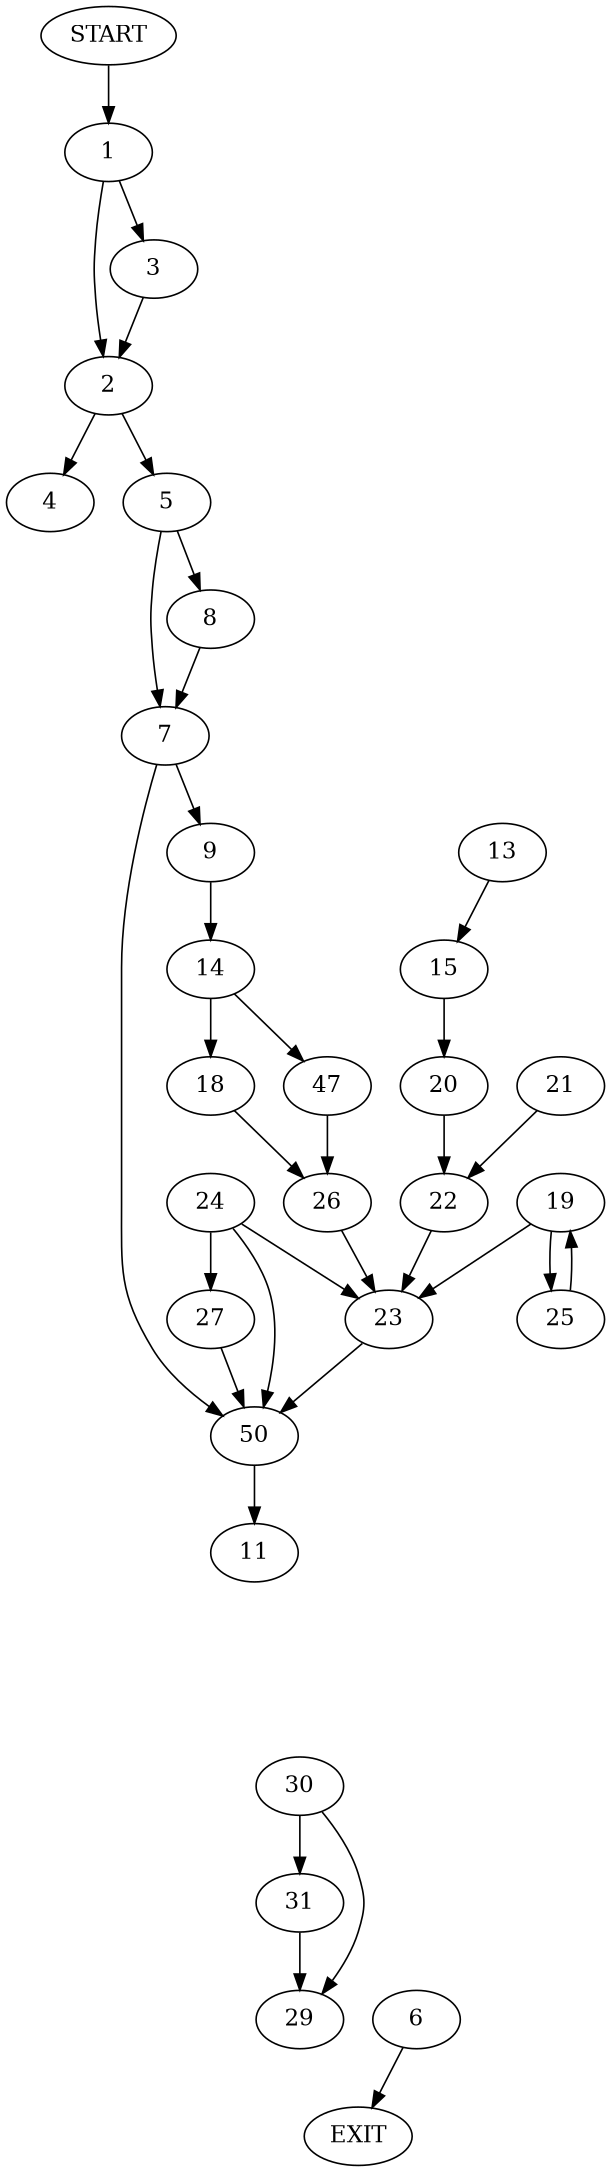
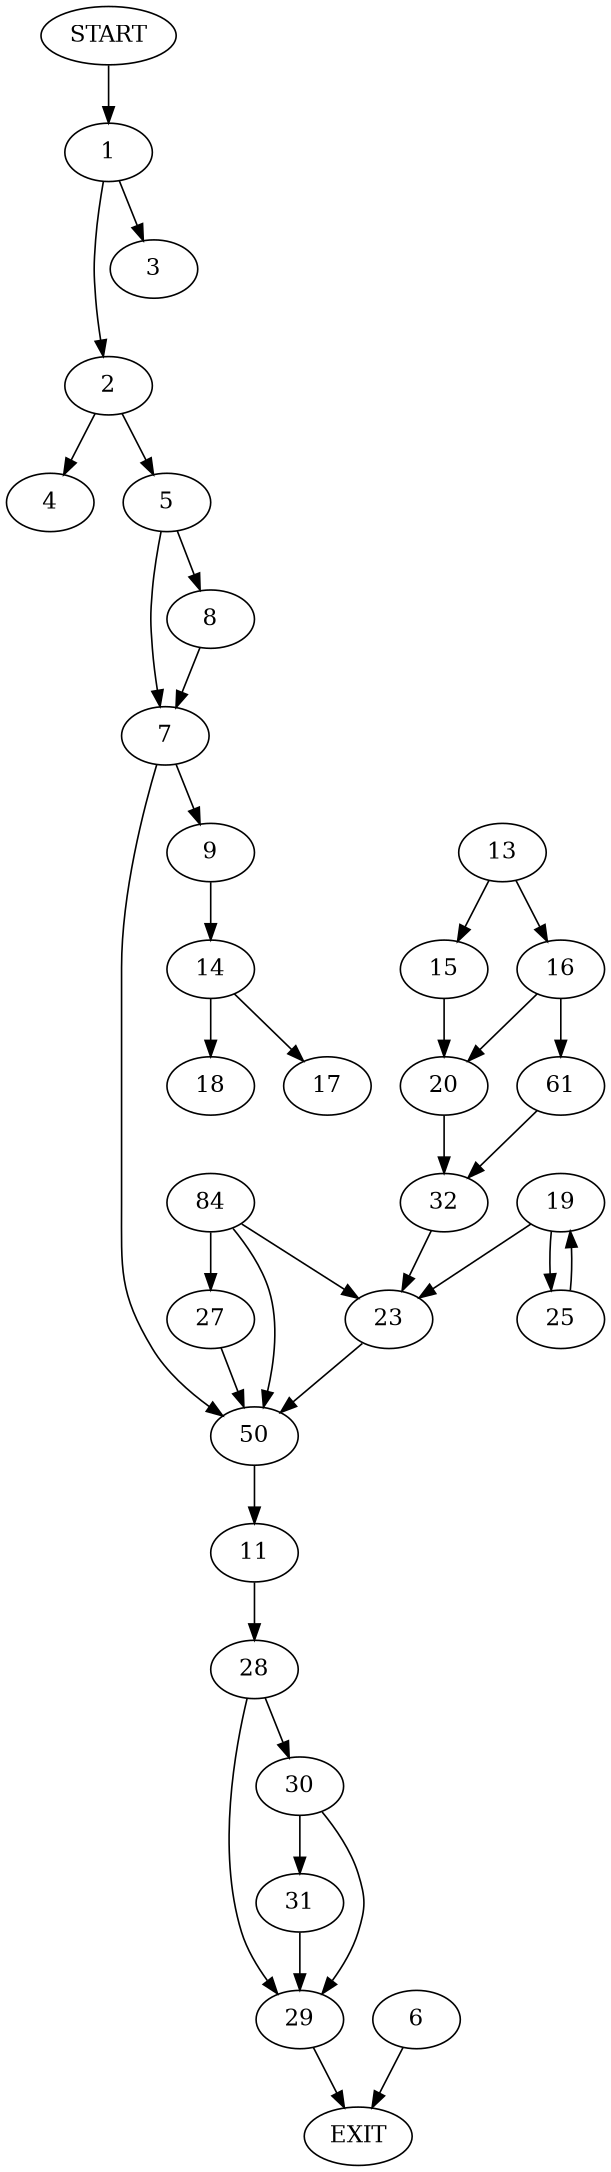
  digraph {
    n1 [label=START]
    1
    2
    3
    n5 [label=EXIT]
    4
    5
    7
    8
    6
    9
    n12 [label=50]
    14
    11
    13
    15
-   17 [label=47]
+   16
+   17
    18
+   28
    29
    30
    20
-   21
-   26
+   21 [label=61]
    19
    23
    25
-   22
-   24
+   22 [label=32]
+   24 [label=84]
    27
    31
    n1 -> 1
    1 -> 2
    1 -> 3
    2 -> 4
    2 -> 5
-   3 -> 2
    5 -> 7
    5 -> 8
    7 -> 9
    7 -> n12
    8 -> 7
    6 -> n5
    9 -> 14
    n12 -> 11
    14 -> 17
    14 -> 18
+   11 -> 28
    13 -> 15
+   13 -> 16
    15 -> 20
-   17 -> 26
-   18 -> 26
+   16 -> 20
+   16 -> 21
+   28 -> 29
+   28 -> 30
+   29 -> n5
    30 -> 29
    30 -> 31
    20 -> 22
    21 -> 22
-   26 -> 23
    19 -> 23
    19 -> 25
    23 -> n12
    25 -> 19
    22 -> 23
    24 -> n12
    24 -> 23
    24 -> 27
    27 -> n12
    31 -> 29
  }
